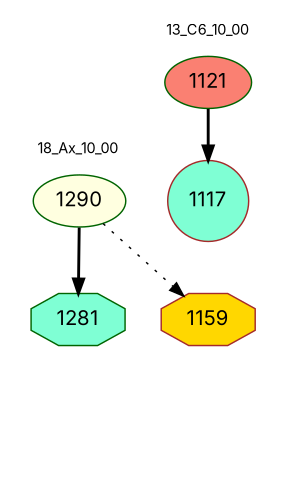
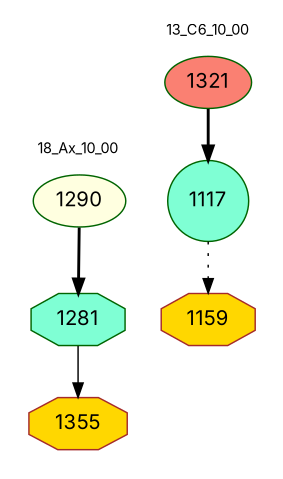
  digraph {
    fontname=Inter
    node [color=darkgreen fillcolor=aquamarine fontname=Inter shape=octagon style=filled]
    edge [color=black fontname=Inter style=bold]
    n1 [fillcolor=lightyellow label=1290 shape=ellipse]
    n2 [label=1281]
-   n4 [fillcolor=salmon label=1121 shape=ellipse]
-   n5 [color=brown label=1117 shape=circle]
+   n3 [color=brown fillcolor=gold label=1355]
+   n4 [fillcolor=salmon label=1321 shape=ellipse]
+   n5 [label=1117 shape=circle]
    n6 [color=brown fillcolor=gold label=1159]
    subgraph cluster_1 {
      color=white
      fontsize=10
      label="18_Ax_10_00"
      n1
      n2
+     n3
    }
    subgraph cluster_2 {
      color=white
      fontsize=10
      label="13_C6_10_00"
      n4
      n5
      n6
    }
    n1 -> n2
+   n2 -> n3 [style=solid]
    n4 -> n5
-   n1 -> n6 [style=dotted]
+   n5 -> n6 [style=dotted]
  }
